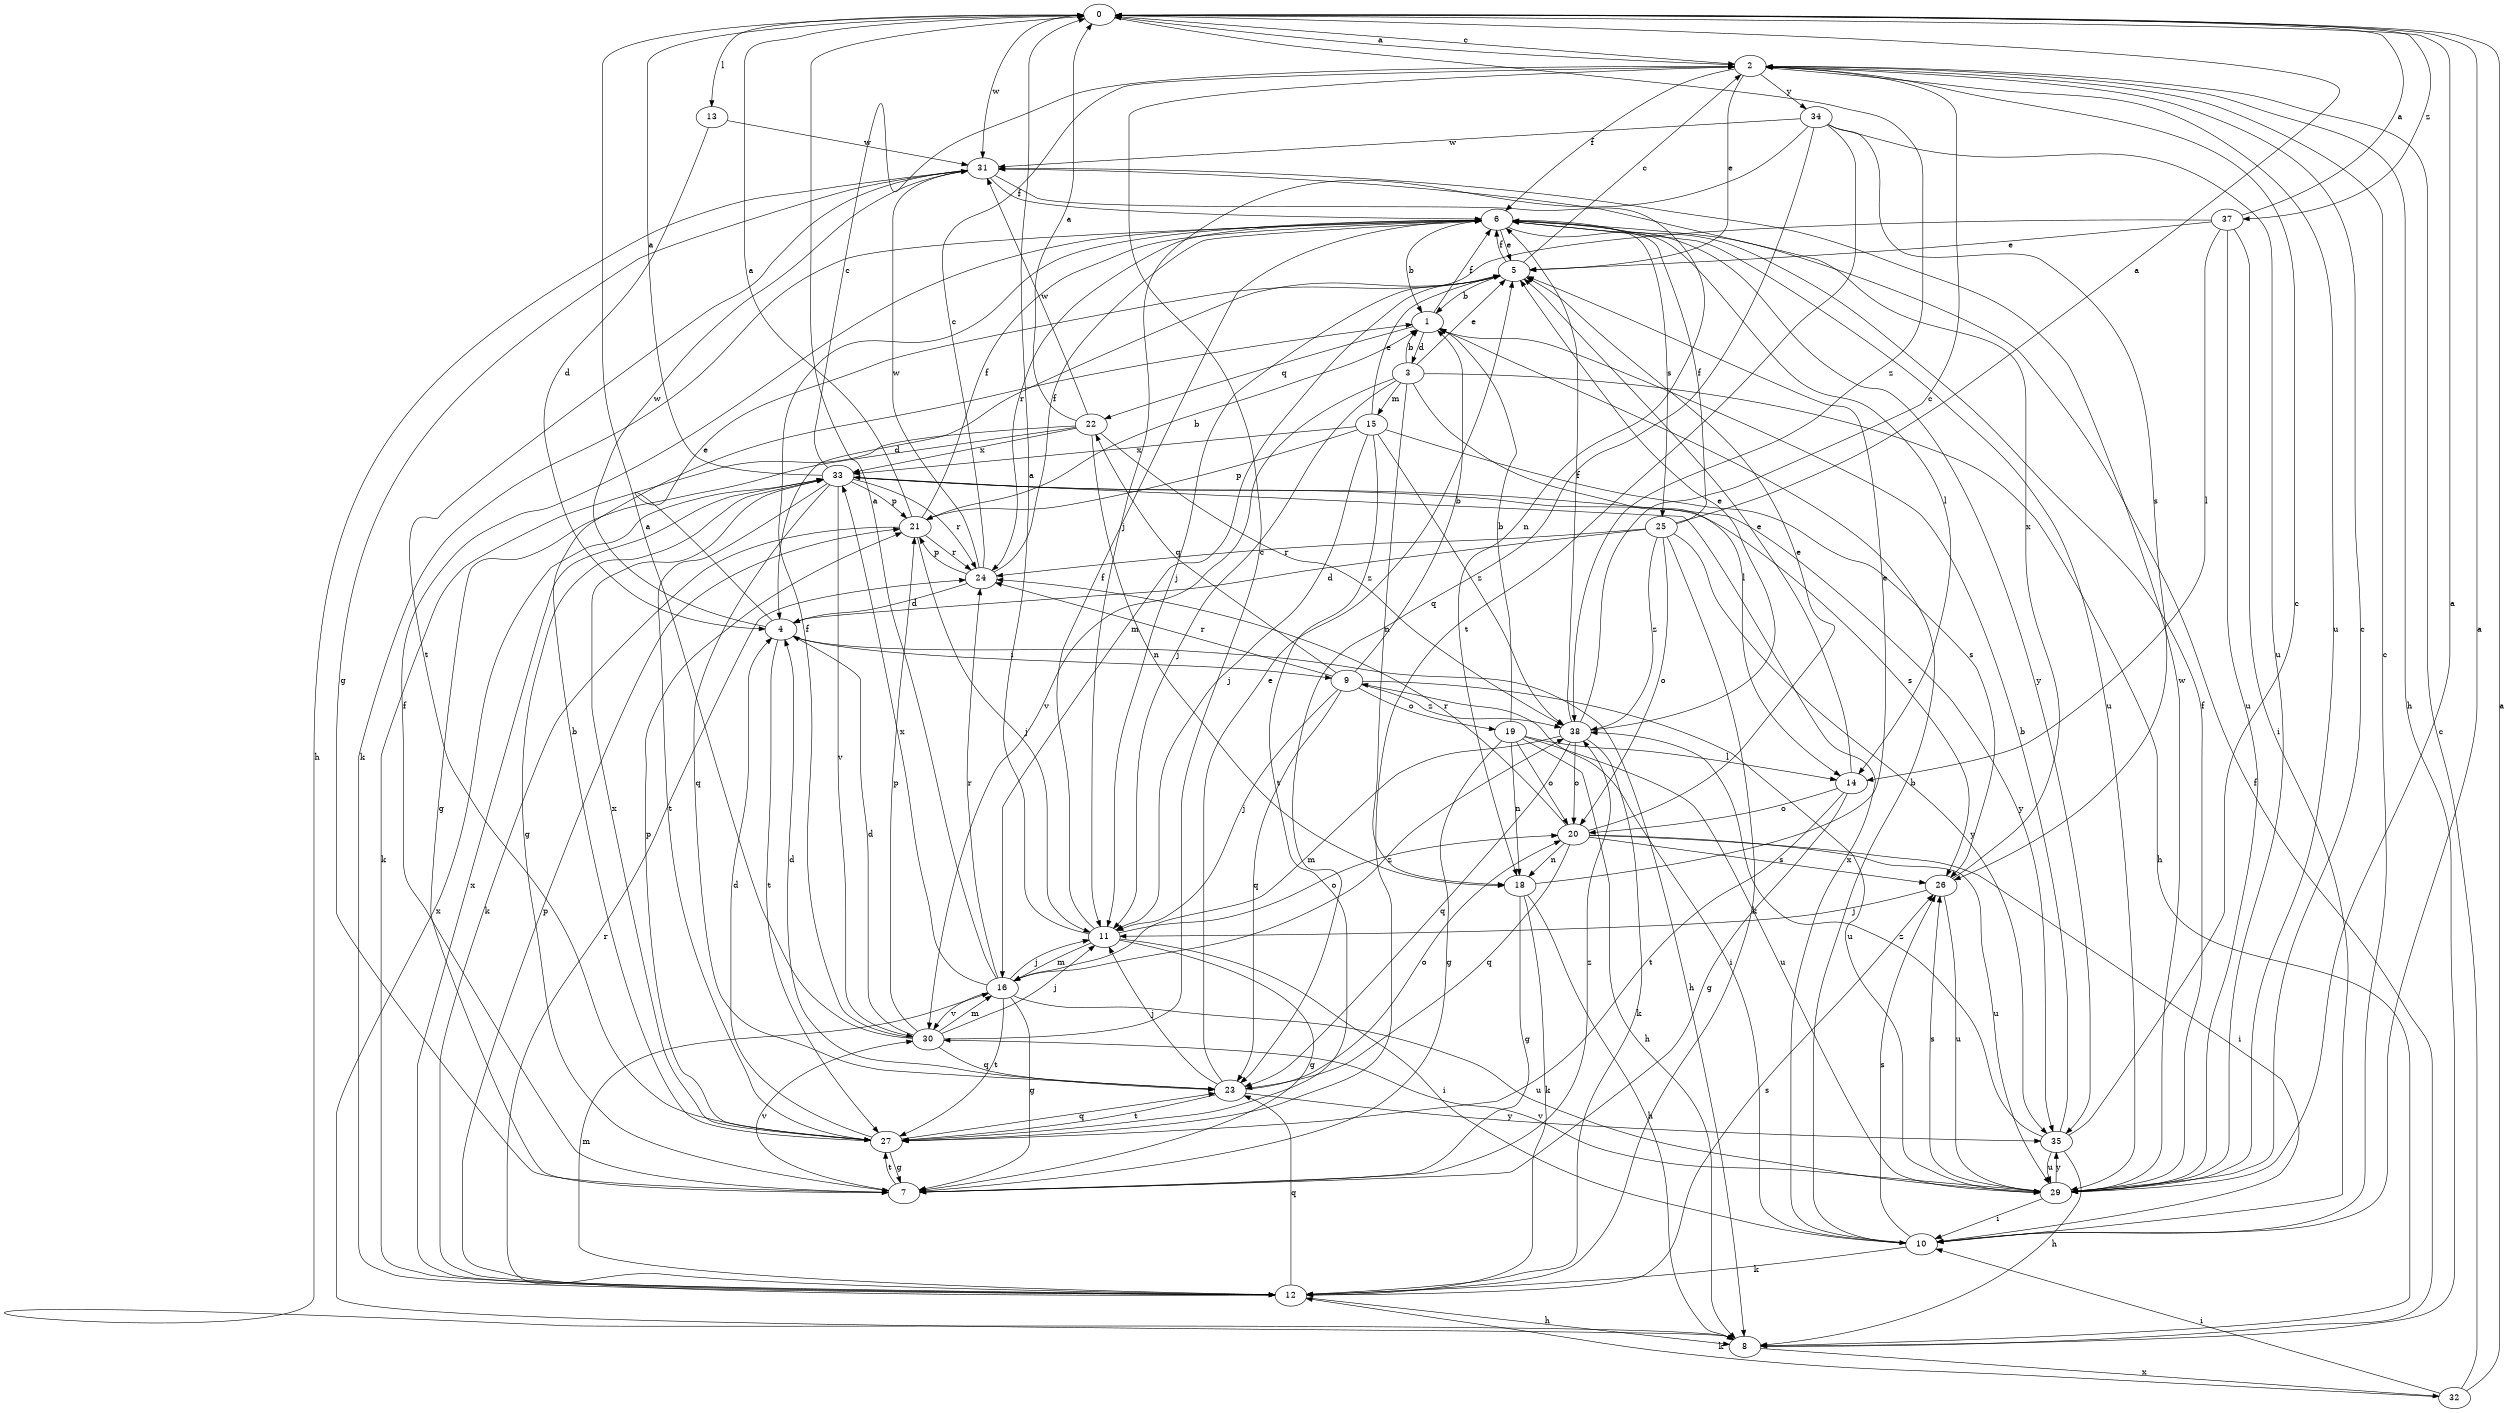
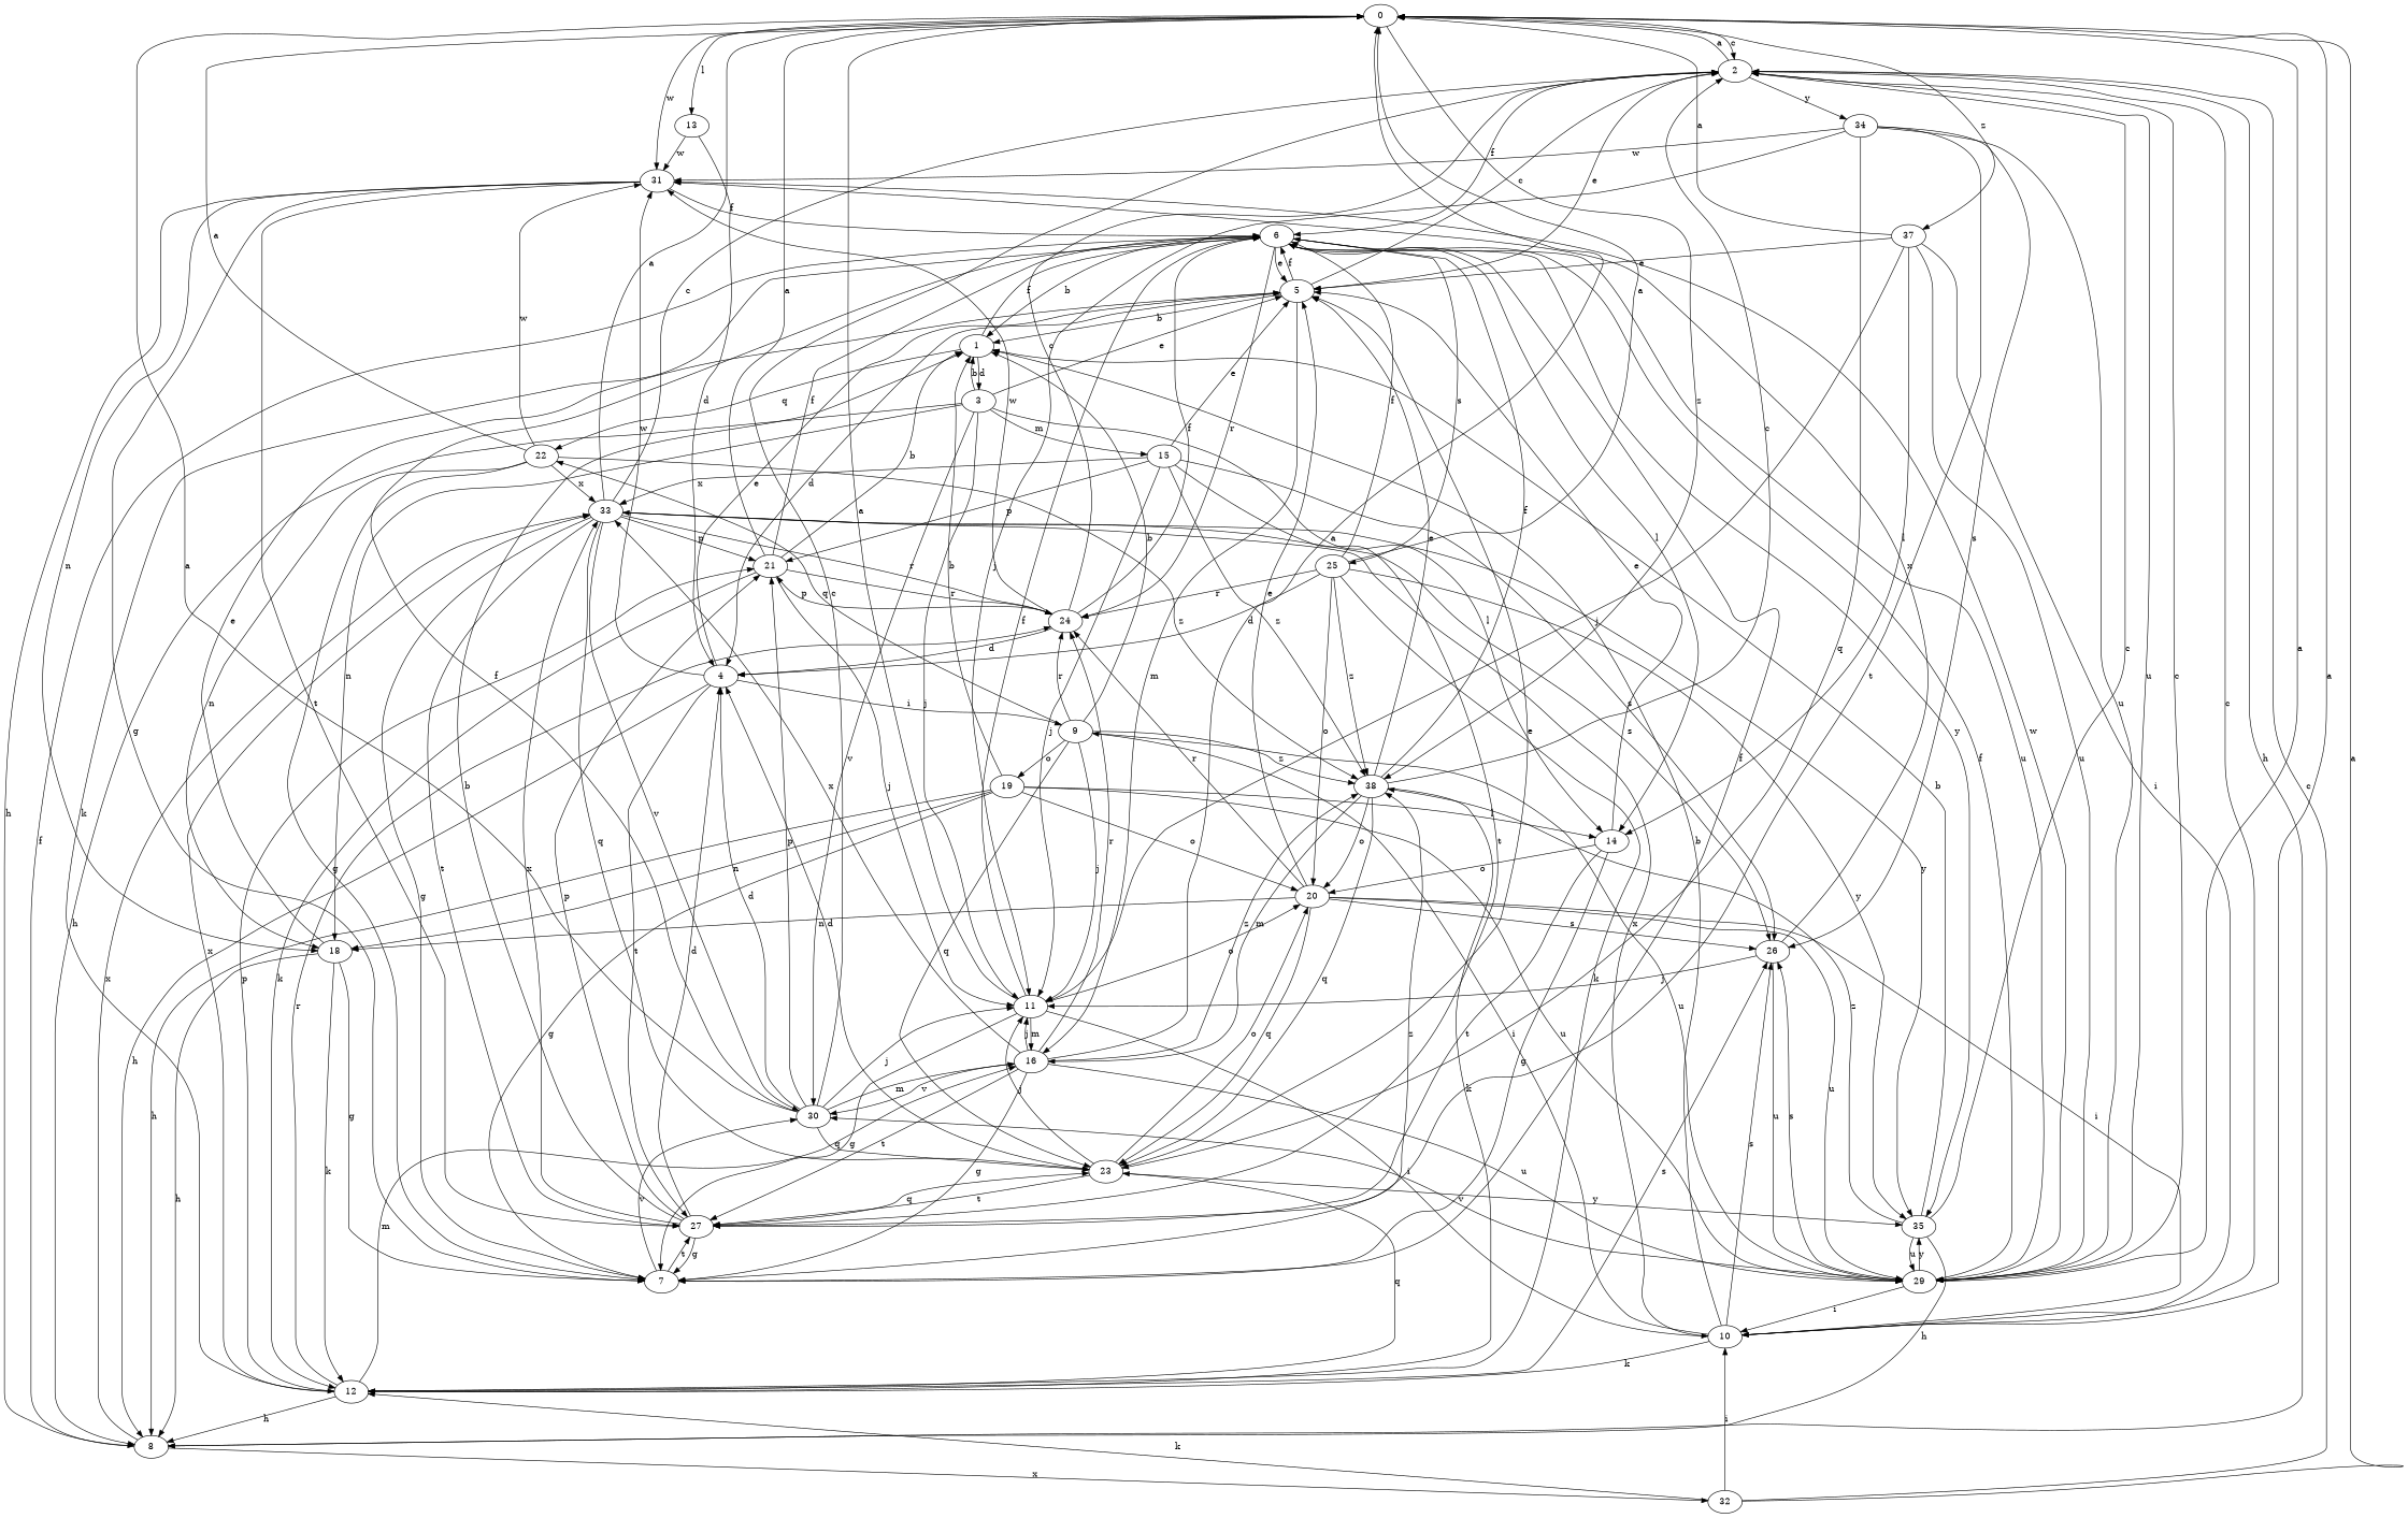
  strict digraph {
    0
    2
    13
    31
    37
    38
    6
    5
    8
    29
    34
    4
    18
    27
    7
    11
    14
    10
    16
    12
    23
    20
    1
    3
    22
    15
    30
    24
    25
    35
    33
    32
    26
    21
    9
    19
    0 -> 2 [label=c]
    0 -> 13 [label=l]
    0 -> 31 [label=w]
    0 -> 37 [label=z]
    0 -> 38 [label=z]
    2 -> 0 [label=a]
    2 -> 6 [label=f]
    2 -> 5 [label=e]
    2 -> 8 [label=h]
    2 -> 29 [label=u]
    2 -> 34 [label=y]
    13 -> 31 [label=w]
    13 -> 4 [label=d]
    31 -> 6 [label=f]
    31 -> 8 [label=h]
    31 -> 18 [label=n]
    31 -> 27 [label=t]
    31 -> 7 [label=g]
    37 -> 0 [label=a]
    37 -> 5 [label=e]
    37 -> 29 [label=u]
    37 -> 11 [label=j]
    37 -> 14 [label=l]
    37 -> 10 [label=i]
    38 -> 2 [label=c]
    38 -> 6 [label=f]
    38 -> 5 [label=e]
    38 -> 16 [label=m]
    38 -> 12 [label=k]
    38 -> 23 [label=q]
    38 -> 20 [label=o]
    6 -> 5 [label=e]
    6 -> 29 [label=u]
    6 -> 14 [label=l]
    6 -> 12 [label=k]
    6 -> 1 [label=b]
    6 -> 24 [label=r]
    6 -> 25 [label=s]
    6 -> 35 [label=y]
    5 -> 2 [label=c]
    5 -> 6 [label=f]
    5 -> 4 [label=d]
    5 -> 16 [label=m]
    5 -> 1 [label=b]
    8 -> 6 [label=f]
    8 -> 33 [label=x]
    8 -> 32 [label=x]
    29 -> 0 [label=a]
    29 -> 2 [label=c]
    29 -> 31 [label=w]
    29 -> 6 [label=f]
    29 -> 10 [label=i]
    29 -> 30 [label=v]
    29 -> 35 [label=y]
    29 -> 26 [label=s]
    34 -> 31 [label=w]
    34 -> 29 [label=u]
    34 -> 27 [label=t]
    34 -> 11 [label=j]
    34 -> 23 [label=q]
    34 -> 26 [label=s]
    4 -> 31 [label=w]
    4 -> 5 [label=e]
    4 -> 8 [label=h]
    4 -> 27 [label=t]
    4 -> 9 [label=i]
    18 -> 5 [label=e]
    18 -> 8 [label=h]
    18 -> 7 [label=g]
    18 -> 12 [label=k]
    27 -> 4 [label=d]
    27 -> 7 [label=g]
    27 -> 23 [label=q]
    27 -> 1 [label=b]
    27 -> 33 [label=x]
    27 -> 21 [label=p]
    7 -> 38 [label=z]
    7 -> 6 [label=f]
    7 -> 27 [label=t]
    7 -> 30 [label=v]
    11 -> 0 [label=a]
    11 -> 6 [label=f]
    11 -> 7 [label=g]
    11 -> 10 [label=i]
    11 -> 16 [label=m]
    11 -> 20 [label=o]
    14 -> 5 [label=e]
    14 -> 27 [label=t]
    14 -> 7 [label=g]
    14 -> 20 [label=o]
    10 -> 0 [label=a]
    10 -> 2 [label=c]
    10 -> 12 [label=k]
    10 -> 1 [label=b]
    10 -> 33 [label=x]
    10 -> 26 [label=s]
    10 -> 9 [label=i]
    16 -> 0 [label=a]
    16 -> 38 [label=z]
    16 -> 29 [label=u]
    16 -> 27 [label=t]
    16 -> 7 [label=g]
    16 -> 11 [label=j]
    16 -> 30 [label=v]
    16 -> 24 [label=r]
    16 -> 33 [label=x]
    12 -> 8 [label=h]
    12 -> 16 [label=m]
    12 -> 23 [label=q]
    12 -> 24 [label=r]
    12 -> 33 [label=x]
    12 -> 26 [label=s]
    12 -> 21 [label=p]
    23 -> 5 [label=e]
    23 -> 4 [label=d]
    23 -> 27 [label=t]
    23 -> 11 [label=j]
    23 -> 20 [label=o]
    23 -> 35 [label=y]
    20 -> 5 [label=e]
    20 -> 29 [label=u]
    20 -> 18 [label=n]
    20 -> 10 [label=i]
    20 -> 23 [label=q]
    20 -> 24 [label=r]
    20 -> 26 [label=s]
    1 -> 6 [label=f]
    1 -> 3 [label=d]
    1 -> 22 [label=q]
    3 -> 5 [label=e]
    3 -> 8 [label=h]
    3 -> 18 [label=n]
    3 -> 11 [label=j]
    3 -> 14 [label=l]
    3 -> 1 [label=b]
    3 -> 15 [label=m]
    3 -> 30 [label=v]
    22 -> 0 [label=a]
    22 -> 31 [label=w]
    22 -> 38 [label=z]
    22 -> 18 [label=n]
    22 -> 7 [label=g]
-   22 -> 12 [label=k]
    22 -> 33 [label=x]
    15 -> 38 [label=z]
    15 -> 5 [label=e]
    15 -> 27 [label=t]
    15 -> 11 [label=j]
    15 -> 33 [label=x]
    15 -> 26 [label=s]
    15 -> 21 [label=p]
    30 -> 0 [label=a]
    30 -> 2 [label=c]
    30 -> 6 [label=f]
    30 -> 4 [label=d]
    30 -> 11 [label=j]
    30 -> 16 [label=m]
    30 -> 23 [label=q]
    30 -> 21 [label=p]
    24 -> 2 [label=c]
    24 -> 31 [label=w]
    24 -> 6 [label=f]
    24 -> 4 [label=d]
    24 -> 21 [label=p]
    25 -> 0 [label=a]
    25 -> 38 [label=z]
    25 -> 6 [label=f]
    25 -> 4 [label=d]
    25 -> 12 [label=k]
    25 -> 20 [label=o]
    25 -> 24 [label=r]
    25 -> 35 [label=y]
    35 -> 2 [label=c]
    35 -> 38 [label=z]
    35 -> 8 [label=h]
    35 -> 29 [label=u]
    35 -> 1 [label=b]
    33 -> 0 [label=a]
    33 -> 2 [label=c]
    33 -> 27 [label=t]
    33 -> 7 [label=g]
    33 -> 23 [label=q]
    33 -> 30 [label=v]
    33 -> 24 [label=r]
    33 -> 35 [label=y]
    33 -> 26 [label=s]
    33 -> 21 [label=p]
    32 -> 0 [label=a]
    32 -> 2 [label=c]
    32 -> 10 [label=i]
    32 -> 12 [label=k]
    26 -> 31 [label=x]
    26 -> 29 [label=u]
    26 -> 11 [label=j]
    21 -> 0 [label=a]
    21 -> 6 [label=f]
    21 -> 11 [label=j]
    21 -> 12 [label=k]
    21 -> 1 [label=b]
    21 -> 24 [label=r]
    9 -> 38 [label=z]
    9 -> 29 [label=u]
    9 -> 11 [label=j]
    9 -> 23 [label=q]
    9 -> 1 [label=b]
    9 -> 22 [label=q]
    9 -> 24 [label=r]
    9 -> 19 [label=o]
    19 -> 8 [label=h]
    19 -> 29 [label=u]
    19 -> 18 [label=n]
    19 -> 7 [label=g]
    19 -> 14 [label=l]
    19 -> 20 [label=o]
    19 -> 1 [label=b]
  }
